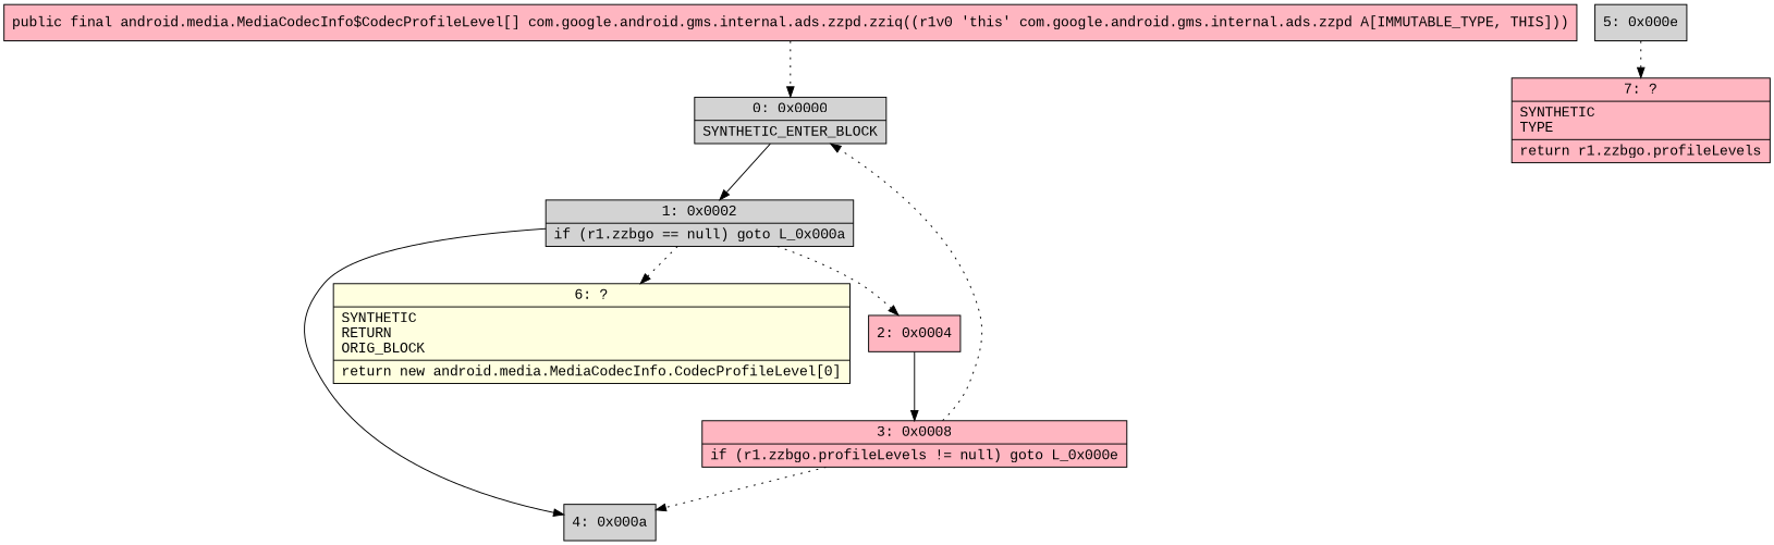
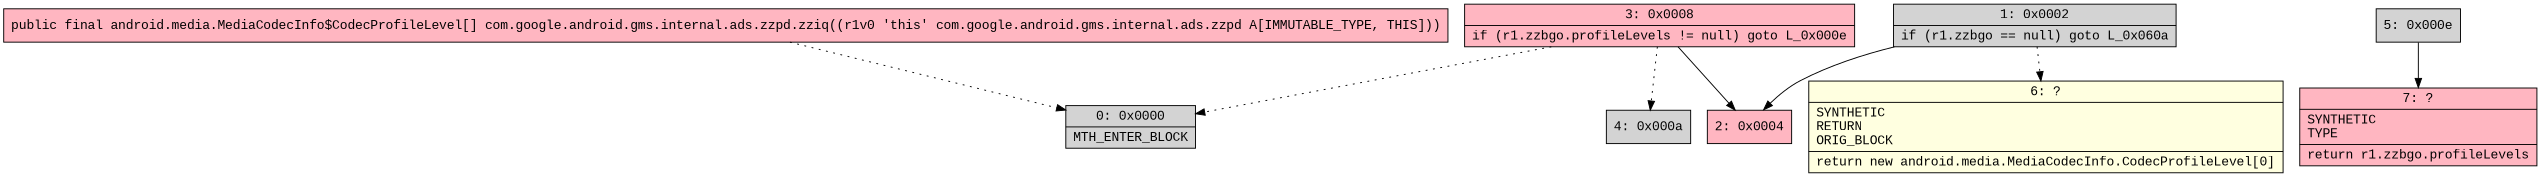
  digraph {
    fontname="Liberation Mono"
    node [fillcolor=lightgrey fontname="Liberation Mono" shape=record style=filled]
    edge [fontname="Liberation Mono" style=dotted]
-   n1 [label="{0\:\ 0x0000|SYNTHETIC_ENTER_BLOCK\l}"]
-   n2 [label="{1\:\ 0x0002|if (r1.zzbgo == null) goto L_0x000a\l}"]
+   n1 [label="{0\:\ 0x0000|MTH_ENTER_BLOCK\l}"]
+   n2 [label="{1\:\ 0x0002|if (r1.zzbgo == null) goto L_0x060a\l}"]
    n3 [fillcolor=lightpink label="{2\:\ 0x0004}"]
    n4 [label="{4\:\ 0x000a}"]
    n5 [fillcolor=lightyellow label="{6\:\ ?|SYNTHETIC\lRETURN\lORIG_BLOCK\l|return new android.media.MediaCodecInfo.CodecProfileLevel[0]\l}"]
    n6 [fillcolor=lightpink label="{3\:\ 0x0008|if (r1.zzbgo.profileLevels != null) goto L_0x000e\l}"]
    n7 [label="{5\:\ 0x000e}"]
    n8 [fillcolor=lightpink label="{7\:\ ?|SYNTHETIC\lTYPE\l|return r1.zzbgo.profileLevels\l}"]
    n9 [fillcolor=lightpink label="{public final android.media.MediaCodecInfo$CodecProfileLevel[] com.google.android.gms.internal.ads.zzpd.zziq((r1v0 'this' com.google.android.gms.internal.ads.zzpd A[IMMUTABLE_TYPE, THIS])) }"]
-   n1 -> n2 [style=solid]
-   n2 -> n3
-   n2 -> n4 [style=solid]
+   n2 -> n3 [style=solid]
    n2 -> n5
-   n3 -> n6 [style=solid]
+   n6 -> n3 [style=solid]
    n6 -> n1
    n6 -> n4
-   n7 -> n8
+   n7 -> n8 [style=solid]
    n9 -> n1
  }
